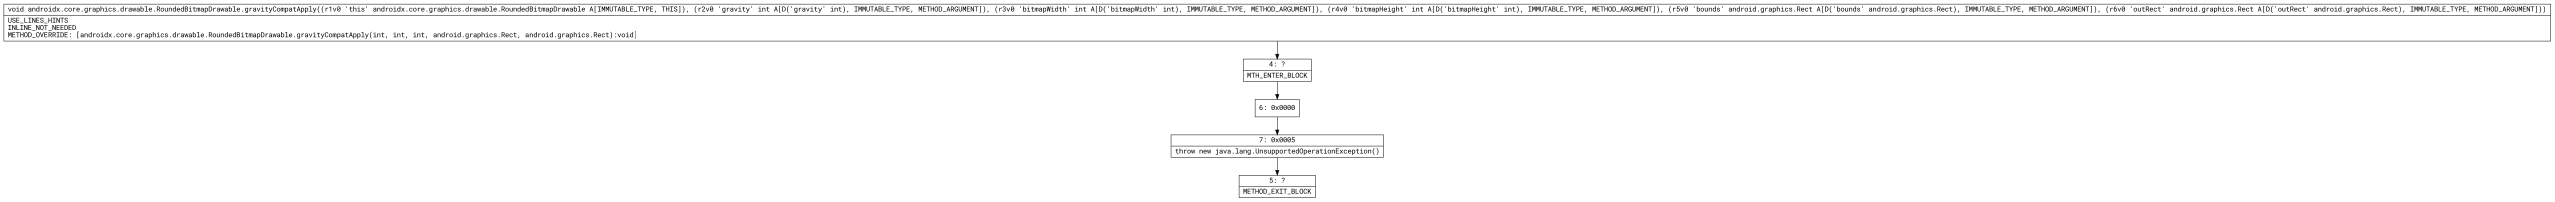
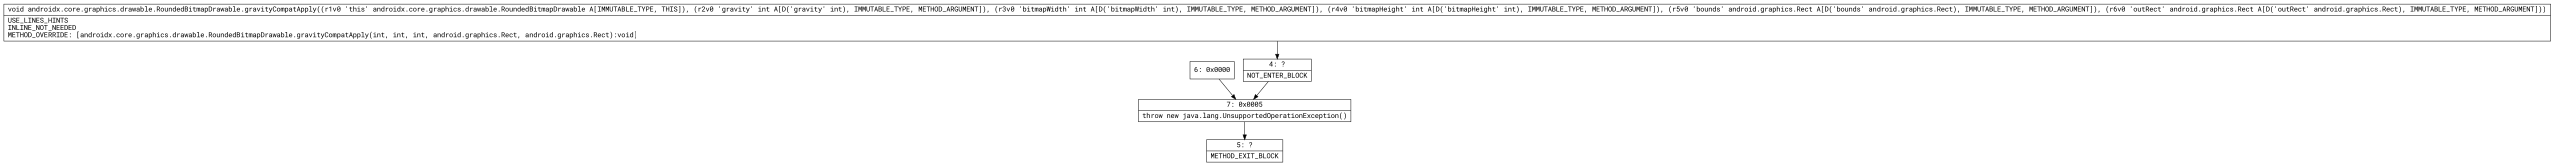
  digraph {
    fontname="Roboto Mono"
    node [fontname="Roboto Mono" shape=record]
    edge [fontname="Roboto Mono"]
-   n1 [label="{4\:\ ?|MTH_ENTER_BLOCK\l}"]
+   n1 [label="{4\:\ ?|NOT_ENTER_BLOCK\l}"]
    n2 [label="{6\:\ 0x0000}"]
    n3 [label="{7\:\ 0x0005|throw new java.lang.UnsupportedOperationException()\l}"]
    n4 [label="{5\:\ ?|METHOD_EXIT_BLOCK\l}"]
    n5 [label="{void androidx.core.graphics.drawable.RoundedBitmapDrawable.gravityCompatApply((r1v0 'this' androidx.core.graphics.drawable.RoundedBitmapDrawable A[IMMUTABLE_TYPE, THIS]), (r2v0 'gravity' int A[D('gravity' int), IMMUTABLE_TYPE, METHOD_ARGUMENT]), (r3v0 'bitmapWidth' int A[D('bitmapWidth' int), IMMUTABLE_TYPE, METHOD_ARGUMENT]), (r4v0 'bitmapHeight' int A[D('bitmapHeight' int), IMMUTABLE_TYPE, METHOD_ARGUMENT]), (r5v0 'bounds' android.graphics.Rect A[D('bounds' android.graphics.Rect), IMMUTABLE_TYPE, METHOD_ARGUMENT]), (r6v0 'outRect' android.graphics.Rect A[D('outRect' android.graphics.Rect), IMMUTABLE_TYPE, METHOD_ARGUMENT]))  | USE_LINES_HINTS\lINLINE_NOT_NEEDED\lMETHOD_OVERRIDE: [androidx.core.graphics.drawable.RoundedBitmapDrawable.gravityCompatApply(int, int, int, android.graphics.Rect, android.graphics.Rect):void]\l}"]
-   n1 -> n2
+   n1 -> n3
    n2 -> n3
    n3 -> n4
    n5 -> n1
  }
